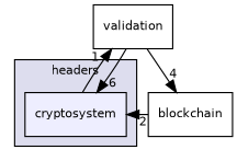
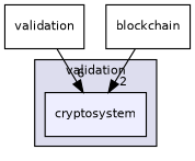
  digraph {
    compound=true
    node [fontname=Helvetica fontsize=10 shape=box]
    edge [labeldistance=1.5 labelfontname=Helvetica labelfontsize=10]
    n1 [fillcolor="#eeeeff" label=cryptosystem pencolor=black style=filled]
    n2 [label=validation]
    n3 [label=blockchain]
    subgraph cluster_1 {
      bgcolor="#ddddee"
      fontname=Helvetica
      fontsize=10
-     label=headers
+     label=validation
      pencolor=black
      n1
    }
-   n1 -> n2 [headlabel=1]
    n2 -> n1 [headlabel=6]
-   n2 -> n3 [headlabel=4]
    n3 -> n1 [headlabel=2]
  }
